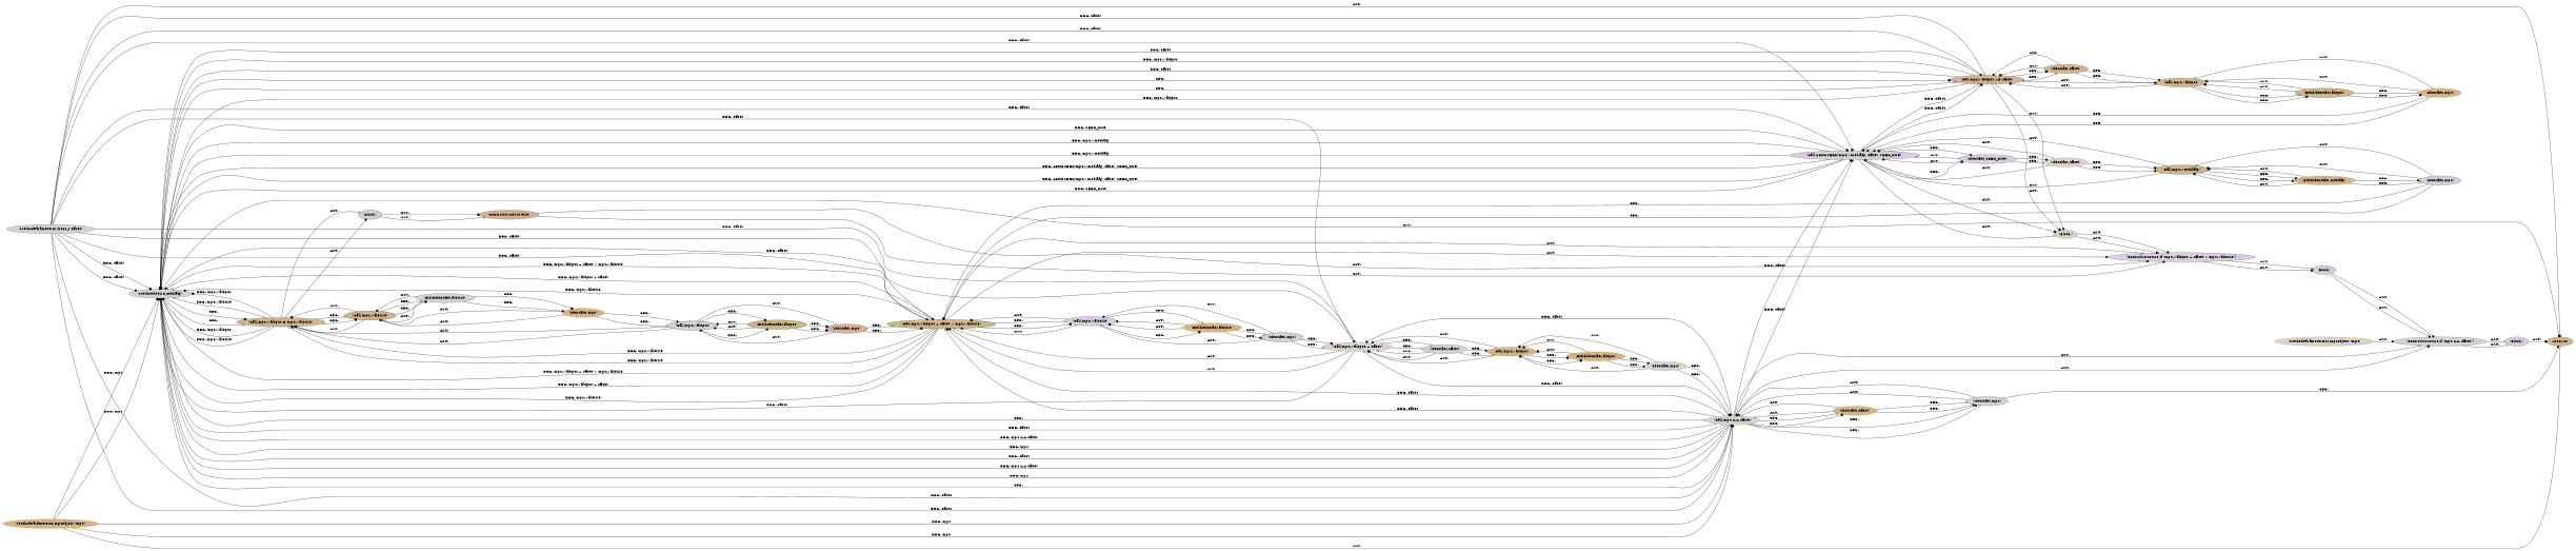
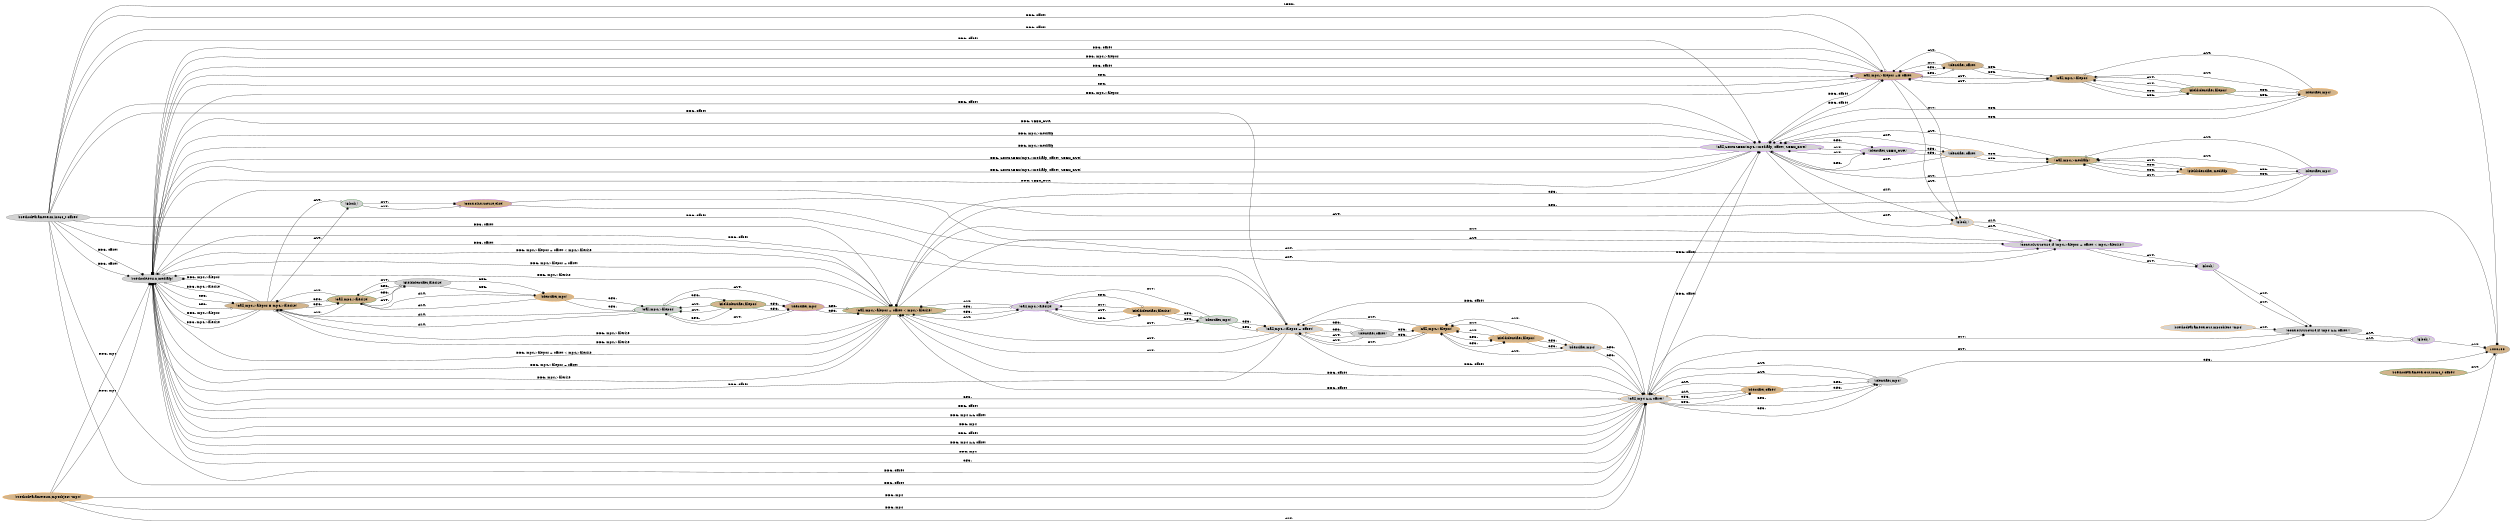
  digraph {
    rankdir=LR
    node [color=darkorange fillcolor=lightgrey style=filled]
    edge [arrowhead=dot]
    n1 [color=purple fillcolor=tan label="(ControlStructure,else)"]
    n2 [color=purple label="(ControlStructure,if (mp4->filepos + offset < mp4->filesize))"]
    n3 [color=purple label="(Block,)"]
    n4 [color=darkgreen label="(Block,)"]
    n5 [color=darkgreen fillcolor=tan label="(Call,mp4->filesize)"]
    n6 [color=gray40 label="(FieldIdentifier,filesize)"]
    n7 [color=gray40 fillcolor=tan label="(Call,mp4->filepos = mp4->filesize)"]
    n8 [fillcolor=tan label="(Identifier,mp4)"]
    n9 [color=gray40 label="(MethodReturn,mediafp)"]
    n10 [color=darkgreen label="(Call,mp4->filepos)"]
    n11 [color=darkgreen fillcolor=tan label="(FieldIdentifier,filepos)"]
    n12 [label="(Call,mp4 && offset)"]
    n13 [color=purple fillcolor=tan label="(Call,mp4->filepos += offset)"]
    1000100 [color=gray40 fillcolor=tan]
    n15 [color=purple fillcolor=tan label="(Identifier,mp4)"]
    n16 [color=darkgreen fillcolor=tan label="(Call,mp4->filepos + offset < mp4->filesize)"]
    n17 [color=purple label="(Call,mp4->filesize)"]
    n18 [label="(Call,mp4->filepos + offset)"]
    n19 [color=purple label="(Call,LONGSEEK(mp4->mediafp, offset, SEEK_CUR))"]
    n20 [color=gray40 label="(ControlStructure,if (mp4 && offset))"]
    n21 [fillcolor=tan label="(Identifier,offset)"]
    n22 [color=gray40 label="(Identifier,mp4)"]
    n23 [label="(Block,)"]
    n24 [color=gray40 fillcolor=tan label="(Identifier,offset)"]
    n25 [fillcolor=tan label="(MethodParameterIn,mp4object *mp4)"]
    n26 [label="(MethodParameterOut,mp4object *mp4)"]
    n27 [color=gray40 label="(MethodParameterIn,int64_t offset)"]
    n28 [color=gray40 label="(Identifier,offset)"]
    n29 [color=purple label="(Identifier,SEEK_CUR)"]
+   n30 [color=darkgreen fillcolor=tan label="(MethodParameterOut,int64_t offset)"]
    n31 [color=purple label="(Block,)"]
    n32 [fillcolor=tan label="(FieldIdentifier,filepos)"]
    n33 [fillcolor=tan label="(Call,mp4->filepos)"]
    n34 [label="(Identifier,mp4)"]
    n35 [fillcolor=tan label="(FieldIdentifier,filesize)"]
    n36 [color=darkgreen label="(Identifier,mp4)"]
    n37 [color=darkgreen fillcolor=tan label="(Call,mp4->mediafp)"]
    n38 [fillcolor=tan label="(FieldIdentifier,mediafp)"]
    n39 [color=purple label="(Identifier,mp4)"]
    n40 [label="(Identifier,offset)"]
    n41 [color=gray40 fillcolor=tan label="(Call,mp4->filepos)"]
    n42 [color=darkgreen fillcolor=tan label="(FieldIdentifier,filepos)"]
    n43 [fillcolor=tan label="(Identifier,mp4)"]
    n1 -> n2 [label="AST: "]
    n1 -> n2 [label="AST: "]
    n2 -> n3 [arrowhead=odot label="AST: "]
    n2 -> n3 [arrowhead=box label="AST: "]
    n3 -> n20 [label="AST: "]
    n3 -> n20 [label="AST: "]
    n4 -> n1 [arrowhead=box label="AST: "]
    n4 -> n1 [arrowhead=odot label="AST: "]
    n5 -> n6 [arrowhead=odot label="CFG: "]
    n5 -> n6 [arrowhead=box label="CFG: "]
    n5 -> n7 [arrowhead=odot label="AST: "]
    n5 -> n7 [arrowhead=box label="AST: "]
    n6 -> n5 [arrowhead=odot label="AST: "]
    n6 -> n5 [label="AST: "]
    n6 -> n8 [arrowhead=box label="CFG: "]
    n6 -> n8 [label="CFG: "]
    n7 -> n4 [arrowhead=odot label="AST: "]
    n7 -> n4 [label="AST: "]
    n7 -> n5 [arrowhead=odot label="CFG: "]
    n7 -> n5 [arrowhead=box label="CFG: "]
    n7 -> n9 [label="DDG: mp4->filepos"]
    n7 -> n9 [arrowhead=odot label="DDG: mp4->filesize"]
    n7 -> n9 [arrowhead=box label="DDG: mp4->filepos"]
    n7 -> n9 [arrowhead=odot label="DDG: mp4->filesize"]
    n8 -> n5 [label="AST: "]
    n8 -> n5 [arrowhead=odot label="AST: "]
    n8 -> n10 [label="CFG: "]
    n8 -> n10 [arrowhead=odot label="CFG: "]
    n9 -> n7 [arrowhead=box label="CFG: "]
    n9 -> n7 [arrowhead=odot label="CFG: "]
    n9 -> n12 [arrowhead=odot label="CFG: "]
    n9 -> n12 [label="CFG: "]
    n9 -> n13 [arrowhead=box label="CFG: "]
    n9 -> n13 [arrowhead=odot label="CFG: "]
    n9 -> 1000100 [label="AST: "]
    n10 -> n7 [label="AST: "]
    n10 -> n7 [label="AST: "]
    n10 -> n11 [label="CFG: "]
    n10 -> n11 [arrowhead=box label="CFG: "]
    n11 -> n10 [label="AST: "]
    n11 -> n10 [label="AST: "]
    n11 -> n15 [arrowhead=box label="CFG: "]
    n11 -> n15 [arrowhead=box label="CFG: "]
    n12 -> n9 [arrowhead=odot label="DDG: offset"]
    n12 -> n9 [label="DDG: mp4 && offset"]
    n12 -> n9 [label="DDG: mp4"]
    n12 -> n9 [arrowhead=odot label="DDG: offset"]
    n12 -> n9 [label="DDG: mp4 && offset"]
    n12 -> n9 [arrowhead=box label="DDG: mp4"]
    n12 -> n16 [arrowhead=box label="DDG: offset"]
    n12 -> n16 [arrowhead=odot label="DDG: offset"]
    n12 -> n18 [label="DDG: offset"]
    n12 -> n18 [arrowhead=odot label="DDG: offset"]
    n12 -> n19 [label="DDG: offset"]
    n12 -> n19 [label="DDG: offset"]
    n12 -> n20 [arrowhead=odot label="AST: "]
    n12 -> n20 [arrowhead=box label="AST: "]
    n12 -> n21 [arrowhead=odot label="CFG: "]
    n12 -> n21 [arrowhead=box label="CFG: "]
    n12 -> n22 [label="CFG: "]
    n12 -> n22 [arrowhead=odot label="CFG: "]
    n13 -> n9 [arrowhead=odot label="DDG: mp4->filepos"]
    n13 -> n9 [label="DDG: offset"]
    n13 -> n9 [arrowhead=odot label="DDG: mp4->filepos"]
    n13 -> n9 [arrowhead=box label="DDG: offset"]
    n13 -> n23 [label="AST: "]
    n13 -> n23 [arrowhead=box label="AST: "]
    n13 -> n24 [arrowhead=box label="CFG: "]
    n13 -> n24 [arrowhead=odot label="CFG: "]
    n15 -> n10 [label="AST: "]
    n15 -> n10 [arrowhead=odot label="AST: "]
    n15 -> n16 [arrowhead=odot label="CFG: "]
    n15 -> n16 [arrowhead=box label="CFG: "]
    n16 -> n2 [arrowhead=odot label="AST: "]
    n16 -> n2 [label="AST: "]
    n16 -> n7 [arrowhead=box label="DDG: mp4->filesize"]
    n16 -> n7 [arrowhead=odot label="DDG: mp4->filesize"]
    n16 -> n9 [arrowhead=odot label="DDG: mp4->filepos + offset < mp4->filesize"]
    n16 -> n9 [label="DDG: mp4->filepos + offset"]
    n16 -> n9 [label="DDG: mp4->filesize"]
    n16 -> n9 [arrowhead=odot label="DDG: mp4->filepos + offset < mp4->filesize"]
    n16 -> n9 [arrowhead=odot label="DDG: mp4->filepos + offset"]
    n16 -> n9 [label="DDG: mp4->filesize"]
    n16 -> n17 [arrowhead=odot label="CFG: "]
    n16 -> n17 [arrowhead=box label="CFG: "]
    n17 -> n16 [label="AST: "]
    n17 -> n16 [arrowhead=box label="AST: "]
    n17 -> n35 [arrowhead=box label="CFG: "]
    n17 -> n35 [arrowhead=odot label="CFG: "]
    n18 -> n9 [label="DDG: offset"]
    n18 -> n9 [arrowhead=odot label="DDG: offset"]
    n18 -> n16 [arrowhead=odot label="AST: "]
    n18 -> n16 [label="AST: "]
    n18 -> n28 [arrowhead=odot label="CFG: "]
    n18 -> n28 [arrowhead=odot label="CFG: "]
    n19 -> n9 [arrowhead=box label="DDG: SEEK_CUR"]
    n19 -> n9 [arrowhead=odot label="DDG: mp4->mediafp"]
    n19 -> n9 [arrowhead=box label="DDG: LONGSEEK(mp4->mediafp, offset, SEEK_CUR)"]
    n19 -> n9 [label="DDG: SEEK_CUR"]
    n19 -> n9 [arrowhead=box label="DDG: mp4->mediafp"]
    n19 -> n9 [label="DDG: LONGSEEK(mp4->mediafp, offset, SEEK_CUR)"]
    n19 -> n13 [arrowhead=box label="DDG: offset"]
    n19 -> n13 [arrowhead=odot label="DDG: offset"]
    n19 -> n23 [arrowhead=box label="AST: "]
    n19 -> n23 [arrowhead=odot label="AST: "]
    n19 -> n29 [arrowhead=box label="CFG: "]
    n19 -> n29 [label="CFG: "]
    n20 -> n31 [arrowhead=odot label="AST: "]
    n20 -> n31 [arrowhead=odot label="AST: "]
    n21 -> n12 [arrowhead=odot label="AST: "]
    n21 -> n12 [arrowhead=odot label="AST: "]
    n21 -> n22 [label="CFG: "]
    n21 -> n22 [arrowhead=odot label="CFG: "]
    n22 -> n12 [arrowhead=box label="AST: "]
    n22 -> n12 [label="AST: "]
    n22 -> 1000100 [label="CFG: "]
    n23 -> n2 [label="AST: "]
    n23 -> n2 [arrowhead=box label="AST: "]
    n24 -> n13 [label="AST: "]
    n24 -> n13 [arrowhead=box label="AST: "]
    n24 -> n41 [label="CFG: "]
    n24 -> n41 [arrowhead=box label="CFG: "]
    n25 -> n9 [arrowhead=box label="DDG: mp4"]
    n25 -> n9 [arrowhead=box label="DDG: mp4"]
    n25 -> n12 [label="DDG: mp4"]
    n25 -> n12 [label="DDG: mp4"]
    n25 -> 1000100 [arrowhead=odot label="AST: "]
    n26 -> n20 [label="AST: "]
    n27 -> n9 [label="DDG: offset"]
    n27 -> n9 [arrowhead=box label="DDG: offset"]
    n27 -> n12 [arrowhead=odot label="DDG: offset"]
    n27 -> n12 [arrowhead=box label="DDG: offset"]
    n27 -> n13 [arrowhead=odot label="DDG: offset"]
    n27 -> n13 [label="DDG: offset"]
-   n27 -> 1000100 [arrowhead=box label="AST: "]
+   n27 -> 1000100 [arrowhead=box label="SEEK: "]
    n27 -> n16 [label="DDG: offset"]
    n27 -> n16 [label="DDG: offset"]
    n27 -> n18 [label="DDG: offset"]
    n27 -> n18 [arrowhead=odot label="DDG: offset"]
    n27 -> n19 [arrowhead=box label="DDG: offset"]
    n27 -> n19 [arrowhead=box label="DDG: offset"]
    n28 -> n18 [arrowhead=odot label="AST: "]
    n28 -> n18 [arrowhead=box label="AST: "]
    n28 -> n33 [label="CFG: "]
    n28 -> n33 [arrowhead=odot label="CFG: "]
    n29 -> n19 [arrowhead=odot label="AST: "]
    n29 -> n19 [label="AST: "]
    n29 -> n40 [arrowhead=odot label="CFG: "]
    n29 -> n40 [label="CFG: "]
+   n30 -> 1000100 [label="AST: "]
    n31 -> 1000100 [arrowhead=box label="AST: "]
    n32 -> n33 [arrowhead=box label="AST: "]
    n32 -> n33 [arrowhead=box label="AST: "]
    n32 -> n34 [label="CFG: "]
    n32 -> n34 [label="CFG: "]
    n33 -> n18 [arrowhead=odot label="AST: "]
    n33 -> n18 [label="AST: "]
    n33 -> n32 [arrowhead=box label="CFG: "]
    n33 -> n32 [arrowhead=box label="CFG: "]
    n34 -> n12 [arrowhead=box label="CFG: "]
    n34 -> n12 [label="CFG: "]
    n34 -> n33 [arrowhead=box label="AST: "]
    n34 -> n33 [arrowhead=box label="AST: "]
    n35 -> n17 [label="AST: "]
    n35 -> n17 [arrowhead=box label="AST: "]
    n35 -> n36 [arrowhead=odot label="CFG: "]
    n35 -> n36 [label="CFG: "]
    n36 -> n17 [arrowhead=odot label="AST: "]
    n36 -> n17 [label="AST: "]
    n36 -> n18 [arrowhead=odot label="CFG: "]
    n36 -> n18 [arrowhead=box label="CFG: "]
    n37 -> n19 [label="AST: "]
    n37 -> n19 [label="AST: "]
    n37 -> n38 [label="CFG: "]
    n37 -> n38 [label="CFG: "]
    n38 -> n37 [arrowhead=box label="AST: "]
    n38 -> n37 [label="AST: "]
    n38 -> n39 [arrowhead=odot label="CFG: "]
    n38 -> n39 [label="CFG: "]
    n39 -> n16 [arrowhead=box label="CFG: "]
    n39 -> n16 [label="CFG: "]
    n39 -> n37 [arrowhead=odot label="AST: "]
    n39 -> n37 [arrowhead=box label="AST: "]
    n40 -> n19 [arrowhead=odot label="AST: "]
    n40 -> n19 [arrowhead=box label="AST: "]
    n40 -> n37 [arrowhead=box label="CFG: "]
    n40 -> n37 [label="CFG: "]
    n41 -> n13 [arrowhead=odot label="AST: "]
    n41 -> n13 [arrowhead=box label="AST: "]
    n41 -> n42 [arrowhead=odot label="CFG: "]
    n41 -> n42 [arrowhead=box label="CFG: "]
    n42 -> n41 [arrowhead=odot label="AST: "]
    n42 -> n41 [arrowhead=box label="AST: "]
    n42 -> n43 [arrowhead=box label="CFG: "]
    n42 -> n43 [arrowhead=odot label="CFG: "]
    n43 -> n19 [arrowhead=box label="CFG: "]
    n43 -> n19 [label="CFG: "]
    n43 -> n41 [arrowhead=odot label="AST: "]
    n43 -> n41 [label="AST: "]
  }
